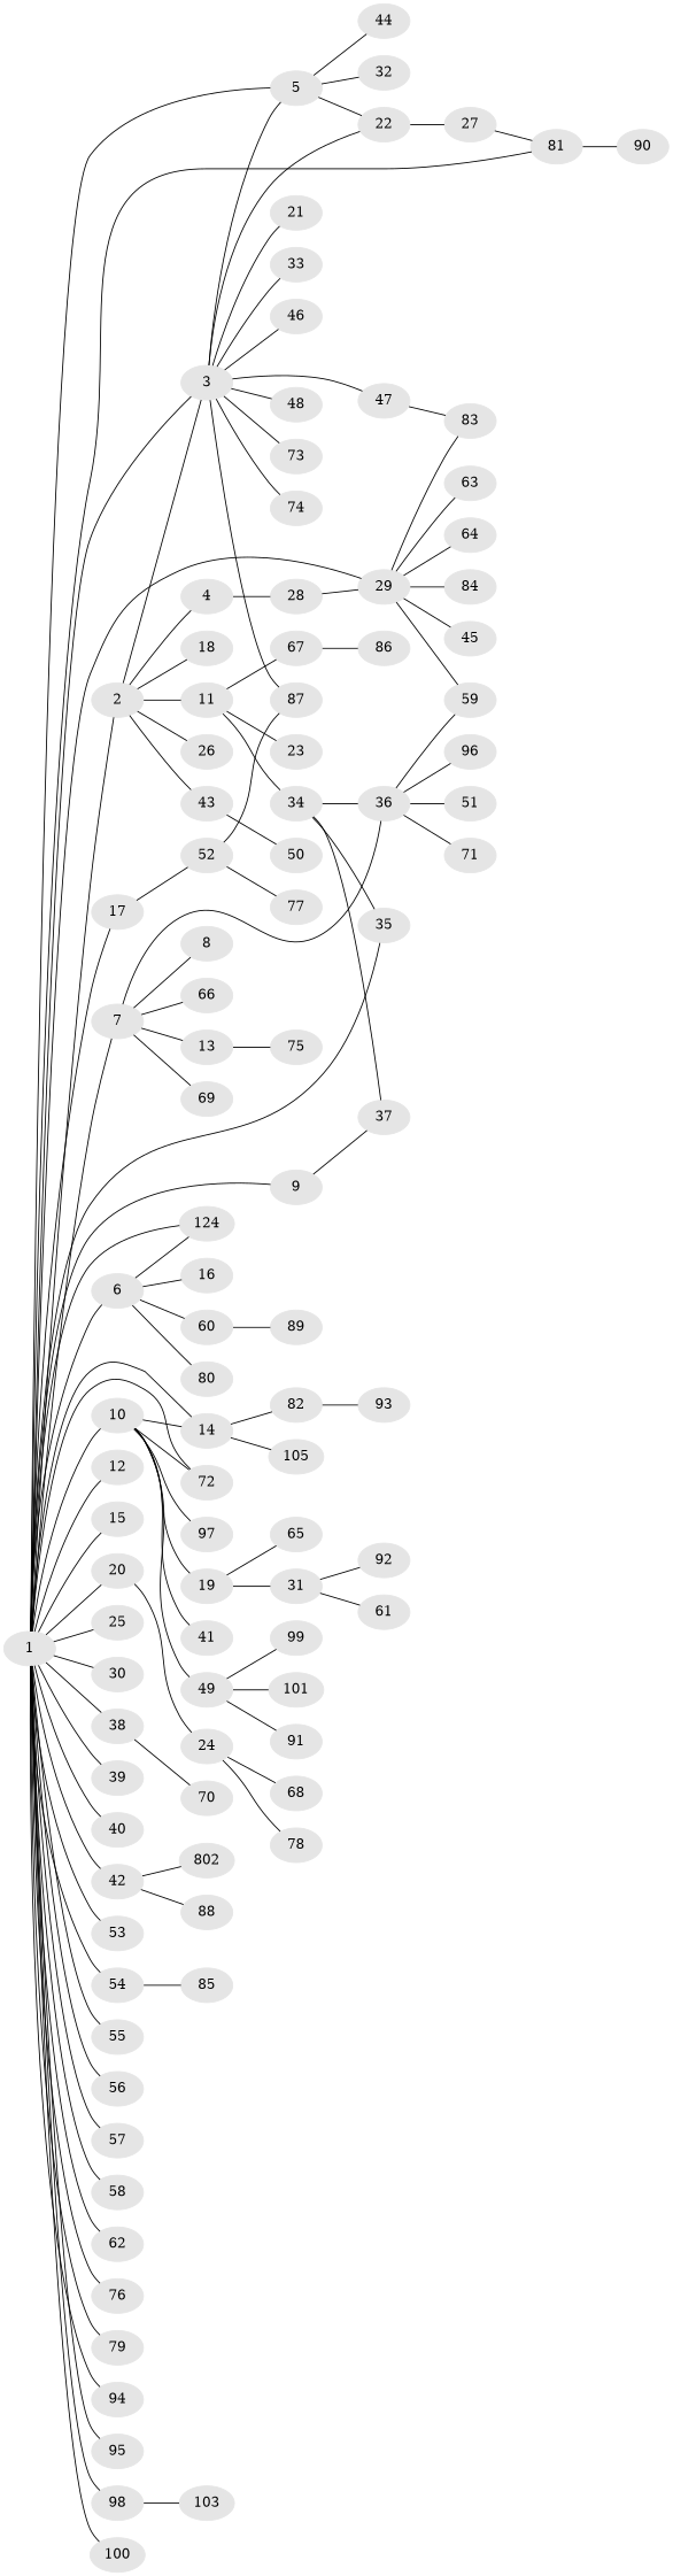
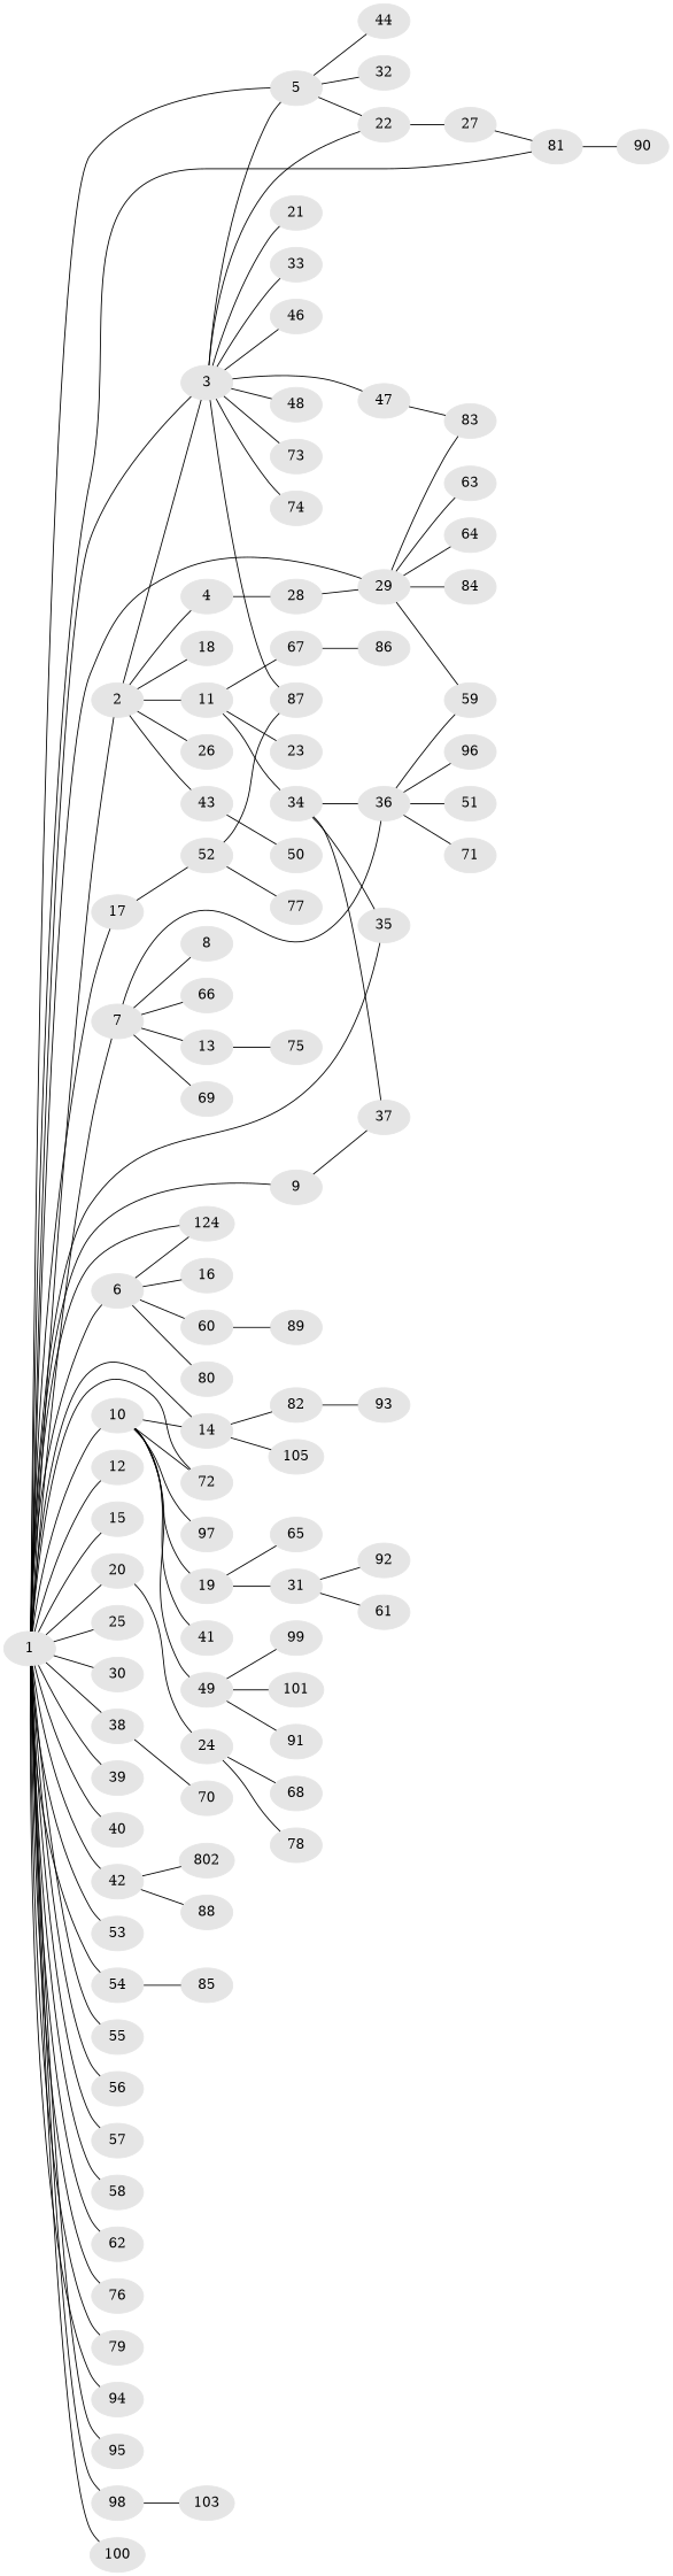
  graph {
    rankdir=LR
    node [color=gray90 style=filled]
    1
    2
    3
    5
    6
    7
    9
    10
    12
    14
    15
    17
    20
    25
    29
    30
    35
    38
    39
    40
    42
    53
    54
    55
    56
    57
    58
    62
    72
    76
    79
    81
    94
    95
    98
    100
    n37 [label=124]
    4
    11
    18
    26
    43
    21
    22
    33
    46
    47
    48
    73
    74
    87
    32
    44
    16
    60
    80
    8
    13
    36
    66
    69
    37
    19
    41
    49
    97
    82
    105
    52
    24
-   45
    59
    63
    64
    83
    84
    70
    88
    n79 [label=802]
    85
    90
    103
    28
    23
    34
    67
    50
    27
    89
    75
    51
    71
    96
    31
    65
    91
    99
    101
    86
    93
    77
    61
    92
    68
    78
    1 -- 2
    1 -- 3
    1 -- 5
    1 -- 6
    1 -- 7
    1 -- 9
    1 -- 10
    1 -- 12
    1 -- 14
    1 -- 15
    1 -- 17
    1 -- 20
    1 -- 25
    1 -- 29
    1 -- 30
    1 -- 35
    1 -- 38
    1 -- 39
    1 -- 40
    1 -- 42
    1 -- 53
    1 -- 54
    1 -- 55
    1 -- 56
    1 -- 57
    1 -- 58
    1 -- 62
    1 -- 72
    1 -- 76
    1 -- 79
    1 -- 81
    1 -- 94
    1 -- 95
    1 -- 98
    1 -- 100
    1 -- n37
    2 -- 3
    2 -- 4
    2 -- 11
    2 -- 18
    2 -- 26
    2 -- 43
    3 -- 5
    3 -- 21
    3 -- 22
    3 -- 33
    3 -- 46
    3 -- 47
    3 -- 48
    3 -- 73
    3 -- 74
    3 -- 87
    5 -- 22
    5 -- 32
    5 -- 44
    6 -- n37
    6 -- 16
    6 -- 60
    6 -- 80
    7 -- 8
    7 -- 13
    7 -- 36
    7 -- 66
    7 -- 69
    9 -- 37
    10 -- 14
    10 -- 72
    10 -- 19
    10 -- 41
    10 -- 49
    10 -- 97
    14 -- 82
    14 -- 105
    17 -- 52
    20 -- 24
-   29 -- 45
    29 -- 59
    29 -- 63
    29 -- 64
    29 -- 83
    29 -- 84
    38 -- 70
    42 -- 88
    42 -- n79
    54 -- 85
    81 -- 90
    98 -- 103
    4 -- 28
    11 -- 23
    11 -- 34
    11 -- 67
    43 -- 50
    22 -- 27
    47 -- 83
    60 -- 89
    13 -- 75
    36 -- 59
    36 -- 51
    36 -- 71
    36 -- 96
    19 -- 31
    19 -- 65
    49 -- 91
    49 -- 99
    49 -- 101
    82 -- 93
    52 -- 87
    52 -- 77
    24 -- 68
    24 -- 78
    28 -- 29
    34 -- 35
    34 -- 36
    34 -- 37
    67 -- 86
    27 -- 81
    31 -- 61
    31 -- 92
  }
